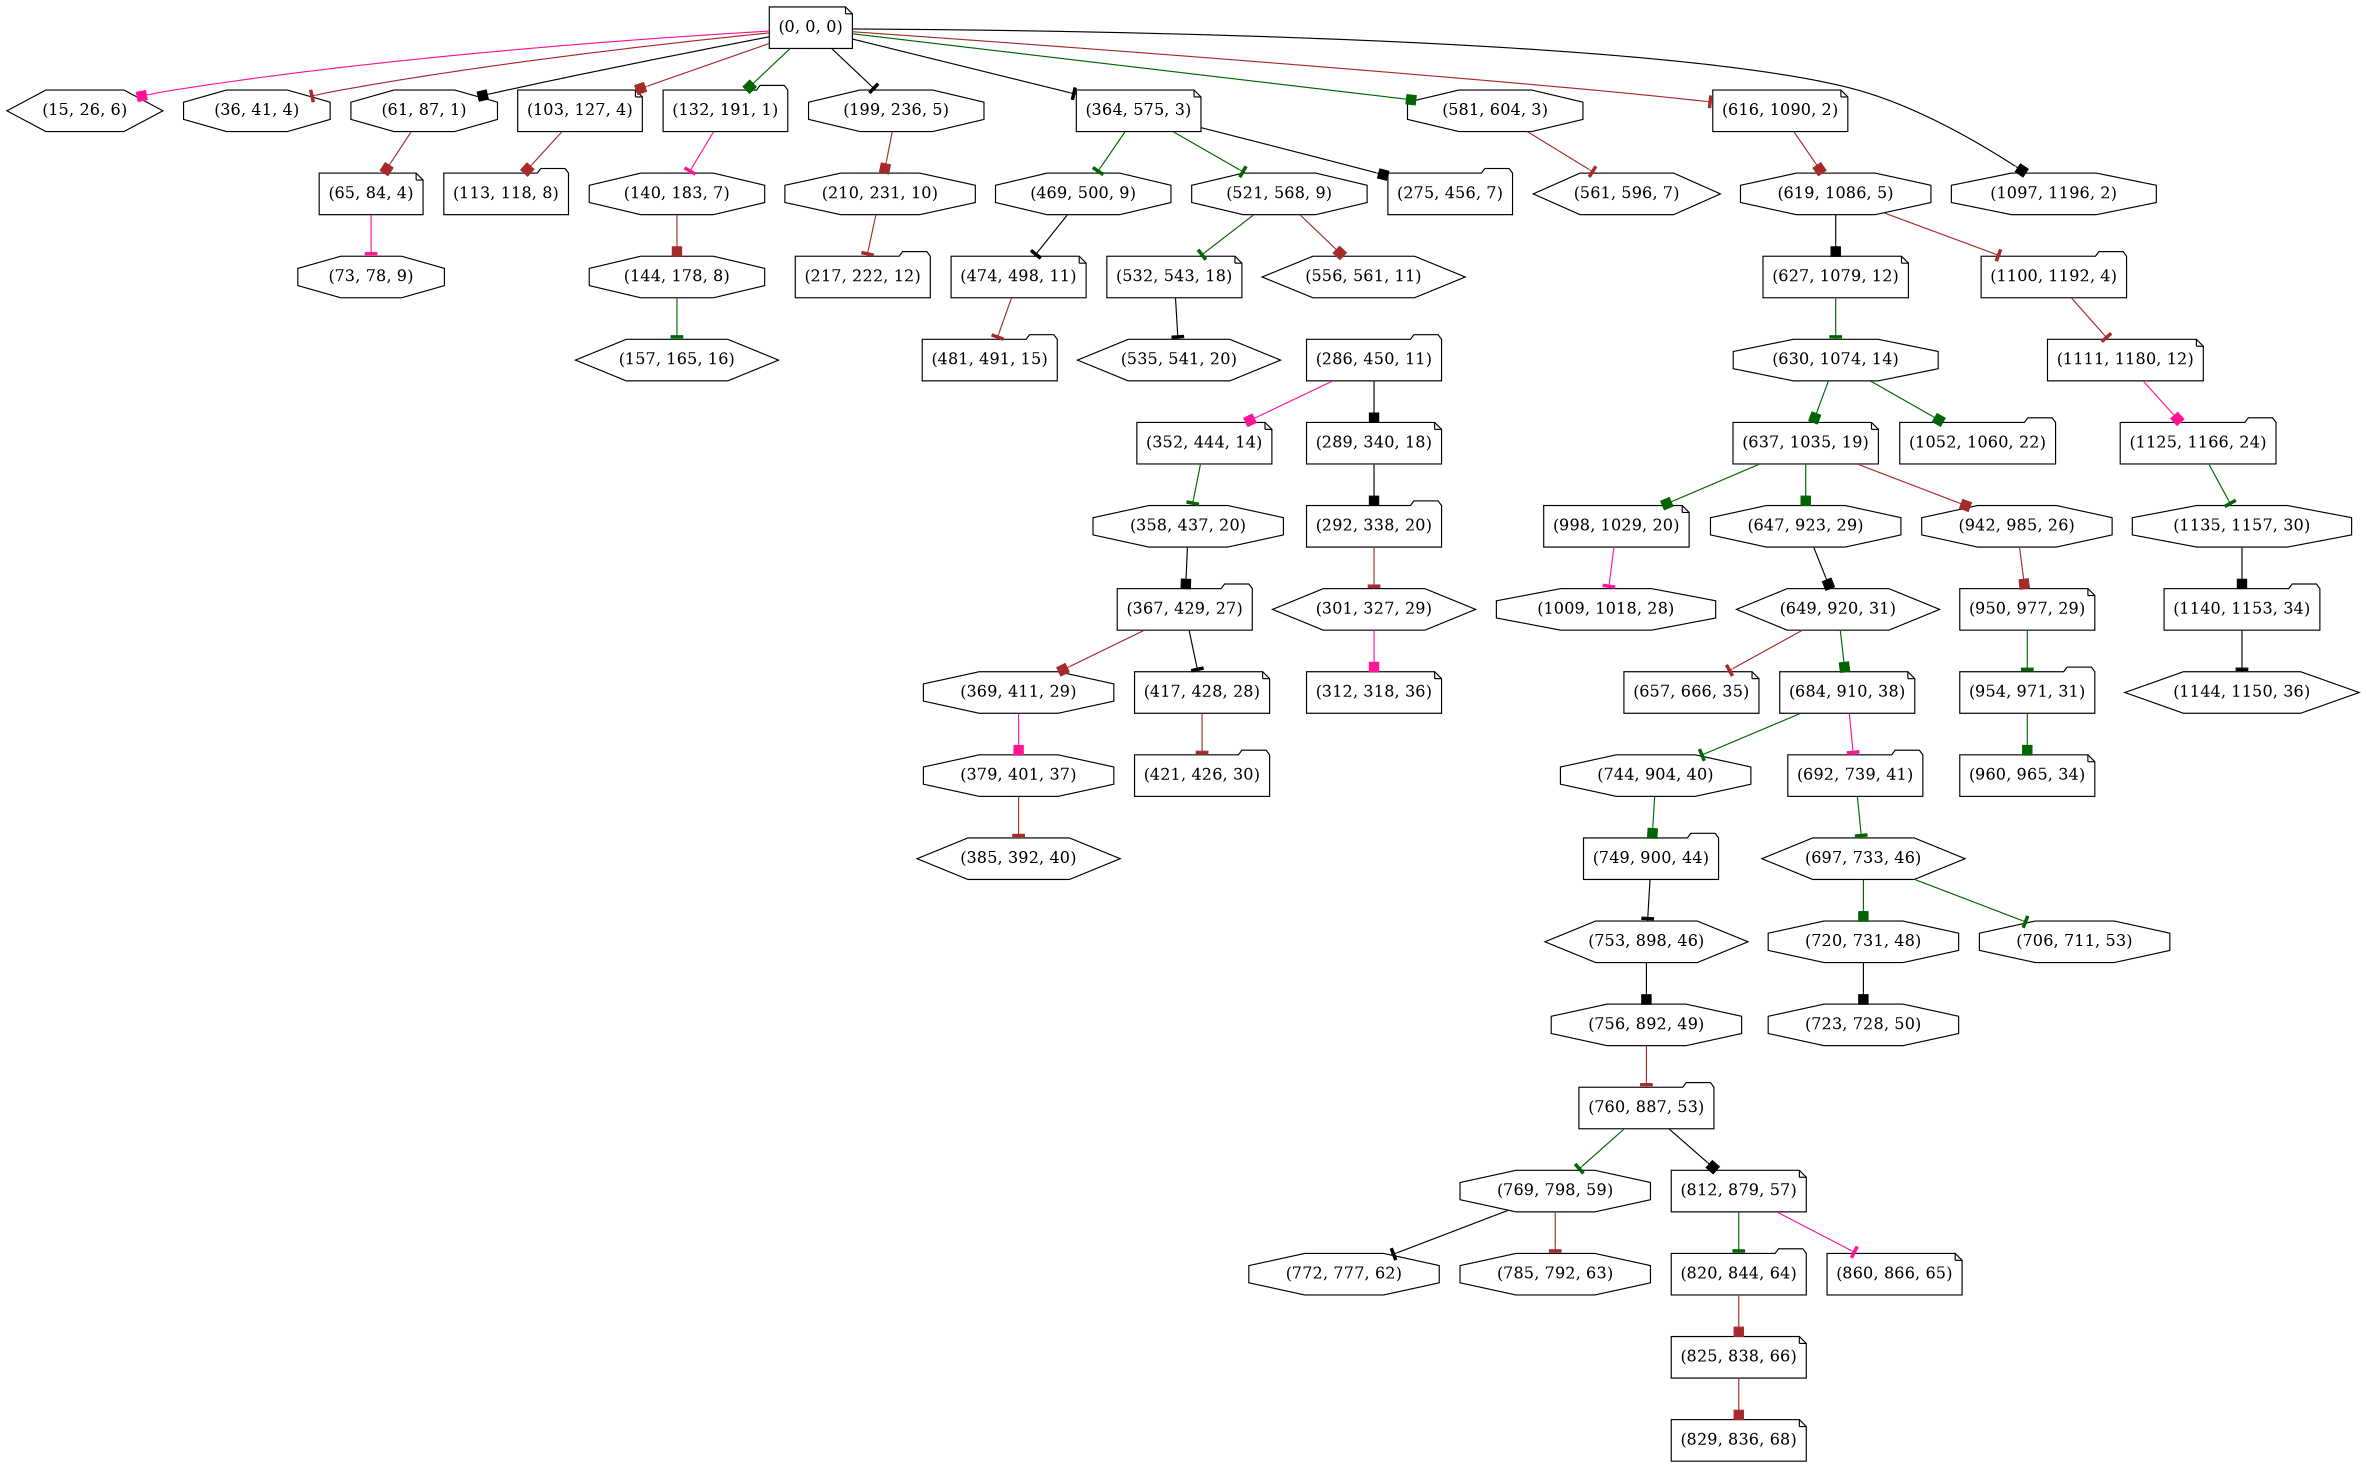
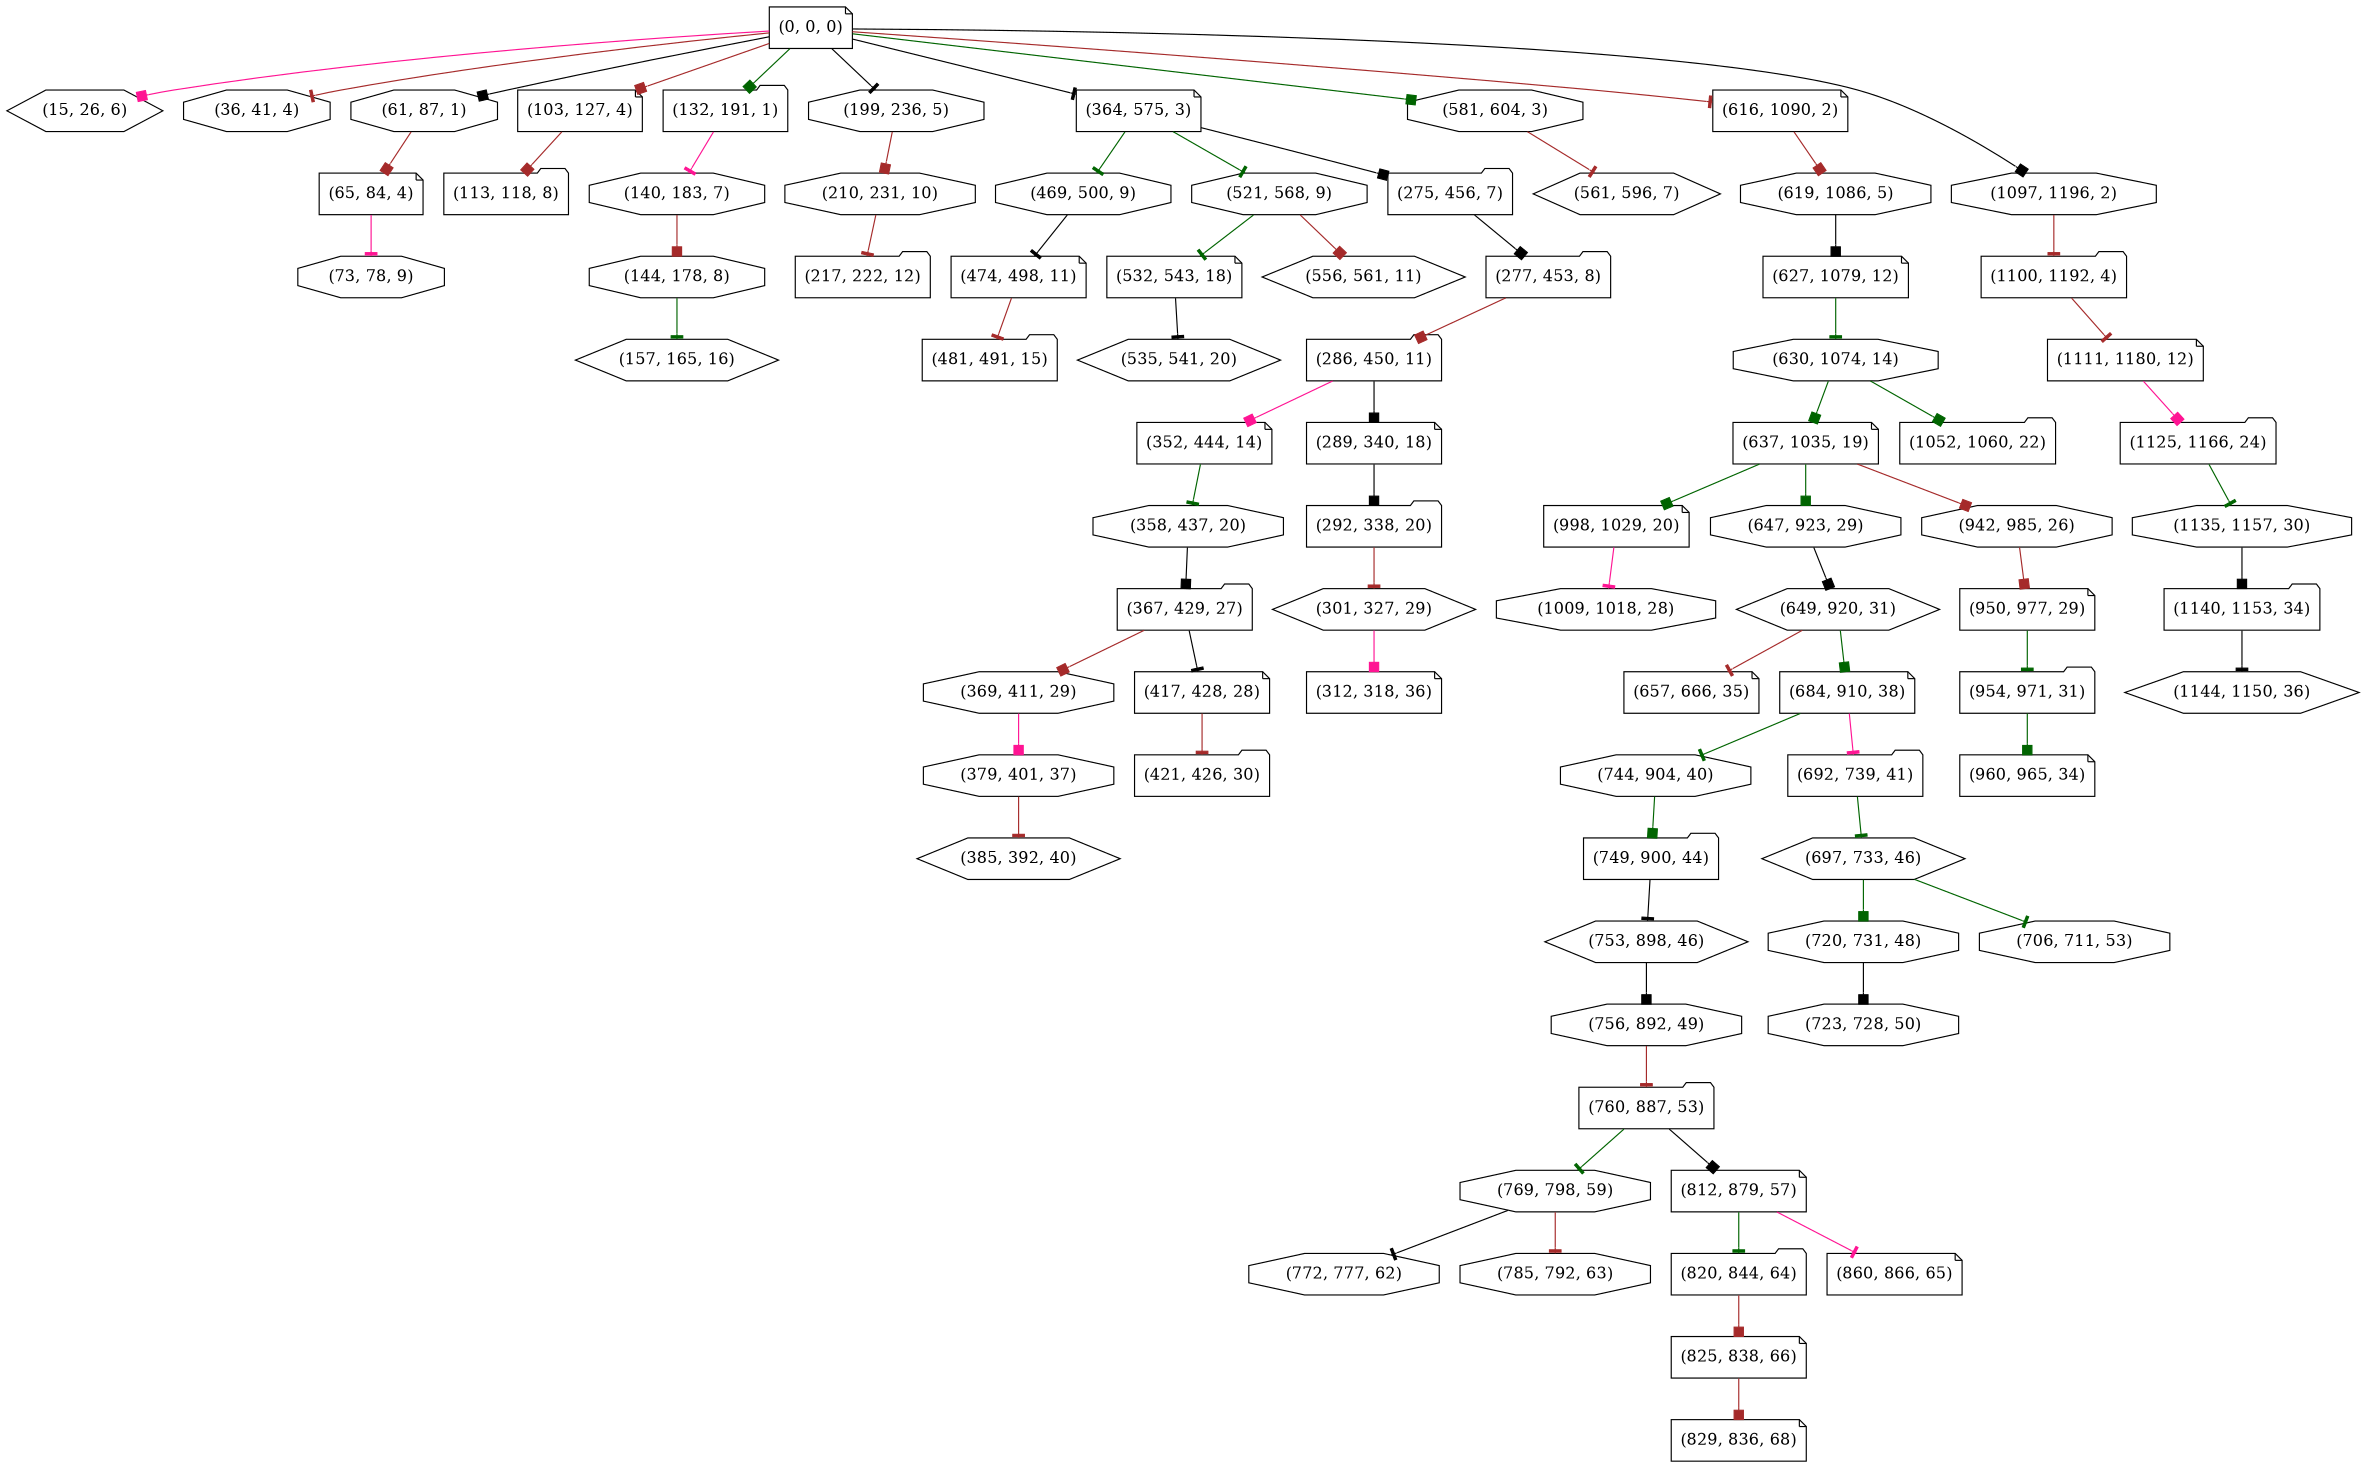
  digraph {
    node [shape=octagon]
    edge [arrowhead=box color=brown]
    "(0, 0, 0)" [shape=note]
    "(15, 26, 6)" [shape=hexagon]
    "(36, 41, 4)"
    "(61, 87, 1)"
    "(103, 127, 4)" [shape=note]
    "(132, 191, 1)" [shape=folder]
    "(199, 236, 5)"
    n8 [label="(364, 575, 3)" shape=note]
    "(581, 604, 3)"
    "(616, 1090, 2)" [shape=note]
    "(1097, 1196, 2)"
    "(65, 84, 4)" [shape=note]
    "(113, 118, 8)" [shape=folder]
    "(140, 183, 7)"
    "(210, 231, 10)"
    "(275, 456, 7)" [shape=folder]
    "(469, 500, 9)"
    "(521, 568, 9)"
    n19 [label="(561, 596, 7)" shape=hexagon]
    "(619, 1086, 5)"
    "(1100, 1192, 4)" [shape=folder]
    "(73, 78, 9)"
    "(144, 178, 8)"
    "(157, 165, 16)" [shape=hexagon]
    "(217, 222, 12)" [shape=folder]
+   "(277, 453, 8)" [shape=folder]
    "(474, 498, 11)" [shape=note]
    "(532, 543, 18)" [shape=note]
    "(556, 561, 11)" [shape=hexagon]
    n30 [label="(286, 450, 11)" shape=folder]
    "(289, 340, 18)" [shape=note]
    "(352, 444, 14)" [shape=note]
    "(292, 338, 20)" [shape=folder]
    "(358, 437, 20)"
    "(301, 327, 29)" [shape=hexagon]
    "(312, 318, 36)" [shape=note]
    "(367, 429, 27)" [shape=folder]
    "(369, 411, 29)"
    "(417, 428, 28)" [shape=note]
    "(379, 401, 37)"
    "(421, 426, 30)" [shape=folder]
    "(385, 392, 40)" [shape=hexagon]
    "(481, 491, 15)" [shape=folder]
    "(535, 541, 20)" [shape=hexagon]
    "(627, 1079, 12)" [shape=note]
    "(630, 1074, 14)"
    "(637, 1035, 19)" [shape=note]
    "(1052, 1060, 22)" [shape=folder]
    "(647, 923, 29)"
    "(942, 985, 26)"
    "(998, 1029, 20)" [shape=note]
    "(649, 920, 31)" [shape=hexagon]
    "(950, 977, 29)" [shape=note]
    "(1009, 1018, 28)"
    "(657, 666, 35)" [shape=note]
    "(684, 910, 38)" [shape=note]
    "(692, 739, 41)" [shape=folder]
    "(744, 904, 40)"
    "(697, 733, 46)" [shape=hexagon]
    "(749, 900, 44)" [shape=folder]
    "(706, 711, 53)"
    "(720, 731, 48)"
    "(723, 728, 50)"
    "(753, 898, 46)" [shape=hexagon]
    "(756, 892, 49)"
    "(760, 887, 53)" [shape=folder]
    "(769, 798, 59)"
    "(812, 879, 57)" [shape=note]
    "(772, 777, 62)"
    "(785, 792, 63)"
    "(820, 844, 64)" [shape=folder]
    "(860, 866, 65)" [shape=note]
    "(825, 838, 66)" [shape=note]
    "(829, 836, 68)" [shape=note]
    "(954, 971, 31)" [shape=folder]
    "(960, 965, 34)" [shape=note]
    "(1111, 1180, 12)" [shape=note]
    "(1125, 1166, 24)" [shape=folder]
    "(1135, 1157, 30)"
    "(1140, 1153, 34)" [shape=folder]
    "(1144, 1150, 36)" [shape=hexagon]
    "(0, 0, 0)" -> "(15, 26, 6)" [color=deeppink]
    "(0, 0, 0)" -> "(36, 41, 4)" [arrowhead=tee]
    "(0, 0, 0)" -> "(61, 87, 1)" [color=black]
    "(0, 0, 0)" -> "(103, 127, 4)"
    "(0, 0, 0)" -> "(132, 191, 1)" [color=darkgreen]
    "(0, 0, 0)" -> "(199, 236, 5)" [arrowhead=tee color=black]
    "(0, 0, 0)" -> n8 [arrowhead=tee color=black]
    "(0, 0, 0)" -> "(581, 604, 3)" [color=darkgreen]
    "(0, 0, 0)" -> "(616, 1090, 2)" [arrowhead=tee]
    "(0, 0, 0)" -> "(1097, 1196, 2)" [color=black]
    "(61, 87, 1)" -> "(65, 84, 4)"
    "(103, 127, 4)" -> "(113, 118, 8)"
    "(132, 191, 1)" -> "(140, 183, 7)" [arrowhead=tee color=deeppink]
    "(199, 236, 5)" -> "(210, 231, 10)"
    n8 -> "(275, 456, 7)" [color=black]
    n8 -> "(469, 500, 9)" [arrowhead=tee color=darkgreen]
    n8 -> "(521, 568, 9)" [arrowhead=tee color=darkgreen]
    "(581, 604, 3)" -> n19 [arrowhead=tee]
    "(616, 1090, 2)" -> "(619, 1086, 5)"
-   "(619, 1086, 5)" -> "(1100, 1192, 4)" [arrowhead=tee]
+   "(1097, 1196, 2)" -> "(1100, 1192, 4)" [arrowhead=tee]
    "(65, 84, 4)" -> "(73, 78, 9)" [arrowhead=tee color=deeppink]
    "(140, 183, 7)" -> "(144, 178, 8)"
    "(210, 231, 10)" -> "(217, 222, 12)" [arrowhead=tee]
+   "(275, 456, 7)" -> "(277, 453, 8)" [color=black]
    "(469, 500, 9)" -> "(474, 498, 11)" [arrowhead=tee color=black]
    "(521, 568, 9)" -> "(532, 543, 18)" [arrowhead=tee color=darkgreen]
    "(521, 568, 9)" -> "(556, 561, 11)"
    "(619, 1086, 5)" -> "(627, 1079, 12)" [color=black]
    "(1100, 1192, 4)" -> "(1111, 1180, 12)" [arrowhead=tee]
    "(144, 178, 8)" -> "(157, 165, 16)" [arrowhead=tee color=darkgreen]
+   "(277, 453, 8)" -> n30
    "(474, 498, 11)" -> "(481, 491, 15)" [arrowhead=tee]
    "(532, 543, 18)" -> "(535, 541, 20)" [arrowhead=tee color=black]
    n30 -> "(289, 340, 18)" [color=black]
    n30 -> "(352, 444, 14)" [color=deeppink]
    "(289, 340, 18)" -> "(292, 338, 20)" [color=black]
    "(352, 444, 14)" -> "(358, 437, 20)" [arrowhead=tee color=darkgreen]
    "(292, 338, 20)" -> "(301, 327, 29)" [arrowhead=tee]
    "(358, 437, 20)" -> "(367, 429, 27)" [color=black]
    "(301, 327, 29)" -> "(312, 318, 36)" [color=deeppink]
    "(367, 429, 27)" -> "(369, 411, 29)"
    "(367, 429, 27)" -> "(417, 428, 28)" [arrowhead=tee color=black]
    "(369, 411, 29)" -> "(379, 401, 37)" [color=deeppink]
    "(417, 428, 28)" -> "(421, 426, 30)" [arrowhead=tee]
    "(379, 401, 37)" -> "(385, 392, 40)" [arrowhead=tee]
    "(627, 1079, 12)" -> "(630, 1074, 14)" [arrowhead=tee color=darkgreen]
    "(630, 1074, 14)" -> "(637, 1035, 19)" [color=darkgreen]
    "(630, 1074, 14)" -> "(1052, 1060, 22)" [color=darkgreen]
    "(637, 1035, 19)" -> "(647, 923, 29)" [color=darkgreen]
    "(637, 1035, 19)" -> "(942, 985, 26)"
    "(637, 1035, 19)" -> "(998, 1029, 20)" [color=darkgreen]
    "(647, 923, 29)" -> "(649, 920, 31)" [color=black]
    "(942, 985, 26)" -> "(950, 977, 29)"
    "(998, 1029, 20)" -> "(1009, 1018, 28)" [arrowhead=tee color=deeppink]
    "(649, 920, 31)" -> "(657, 666, 35)" [arrowhead=tee]
    "(649, 920, 31)" -> "(684, 910, 38)" [color=darkgreen]
    "(950, 977, 29)" -> "(954, 971, 31)" [arrowhead=tee color=darkgreen]
    "(684, 910, 38)" -> "(692, 739, 41)" [arrowhead=tee color=deeppink]
    "(684, 910, 38)" -> "(744, 904, 40)" [arrowhead=tee color=darkgreen]
    "(692, 739, 41)" -> "(697, 733, 46)" [arrowhead=tee color=darkgreen]
    "(744, 904, 40)" -> "(749, 900, 44)" [color=darkgreen]
    "(697, 733, 46)" -> "(706, 711, 53)" [arrowhead=tee color=darkgreen]
    "(697, 733, 46)" -> "(720, 731, 48)" [color=darkgreen]
    "(749, 900, 44)" -> "(753, 898, 46)" [arrowhead=tee color=black]
    "(720, 731, 48)" -> "(723, 728, 50)" [color=black]
    "(753, 898, 46)" -> "(756, 892, 49)" [color=black]
    "(756, 892, 49)" -> "(760, 887, 53)" [arrowhead=tee]
    "(760, 887, 53)" -> "(769, 798, 59)" [arrowhead=tee color=darkgreen]
    "(760, 887, 53)" -> "(812, 879, 57)" [color=black]
    "(769, 798, 59)" -> "(772, 777, 62)" [arrowhead=tee color=black]
    "(769, 798, 59)" -> "(785, 792, 63)" [arrowhead=tee]
    "(812, 879, 57)" -> "(820, 844, 64)" [arrowhead=tee color=darkgreen]
    "(812, 879, 57)" -> "(860, 866, 65)" [arrowhead=tee color=deeppink]
    "(820, 844, 64)" -> "(825, 838, 66)"
    "(825, 838, 66)" -> "(829, 836, 68)"
    "(954, 971, 31)" -> "(960, 965, 34)" [color=darkgreen]
    "(1111, 1180, 12)" -> "(1125, 1166, 24)" [color=deeppink]
    "(1125, 1166, 24)" -> "(1135, 1157, 30)" [arrowhead=tee color=darkgreen]
    "(1135, 1157, 30)" -> "(1140, 1153, 34)" [color=black]
    "(1140, 1153, 34)" -> "(1144, 1150, 36)" [arrowhead=tee color=black]
  }
